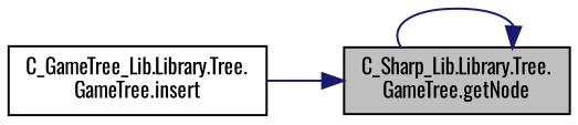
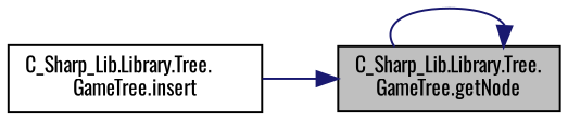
  digraph {
    rankdir=RL
    fontname=Oswald
    node [color=black fontname=Oswald fontsize=10 shape=record style=filled]
    edge [color=midnightblue dir=back fontname=Oswald fontsize=10 labelfontname=Helvetica labelfontsize=10 style=solid]
    n1 [fillcolor=grey75 fontcolor=black height=0.2 label="C_Sharp_Lib.Library.Tree.\lGameTree.getNode" width=0.4]
-   n2 [fillcolor=white height=0.2 label="C_GameTree_Lib.Library.Tree.\lGameTree.insert" width=0.4]
+   n2 [fillcolor=white height=0.2 label="C_Sharp_Lib.Library.Tree.\lGameTree.insert" width=0.4]
    n1 -> n1
    n1 -> n2
  }
